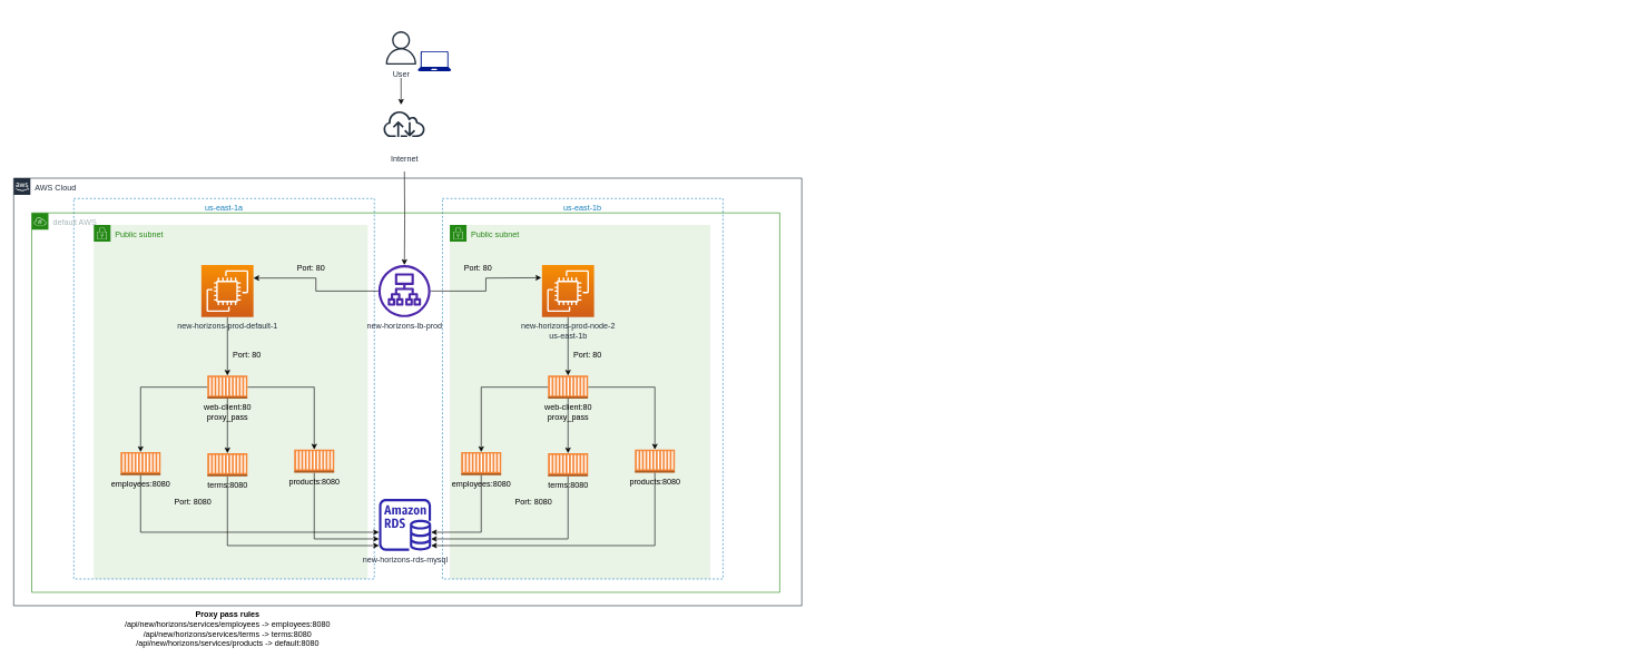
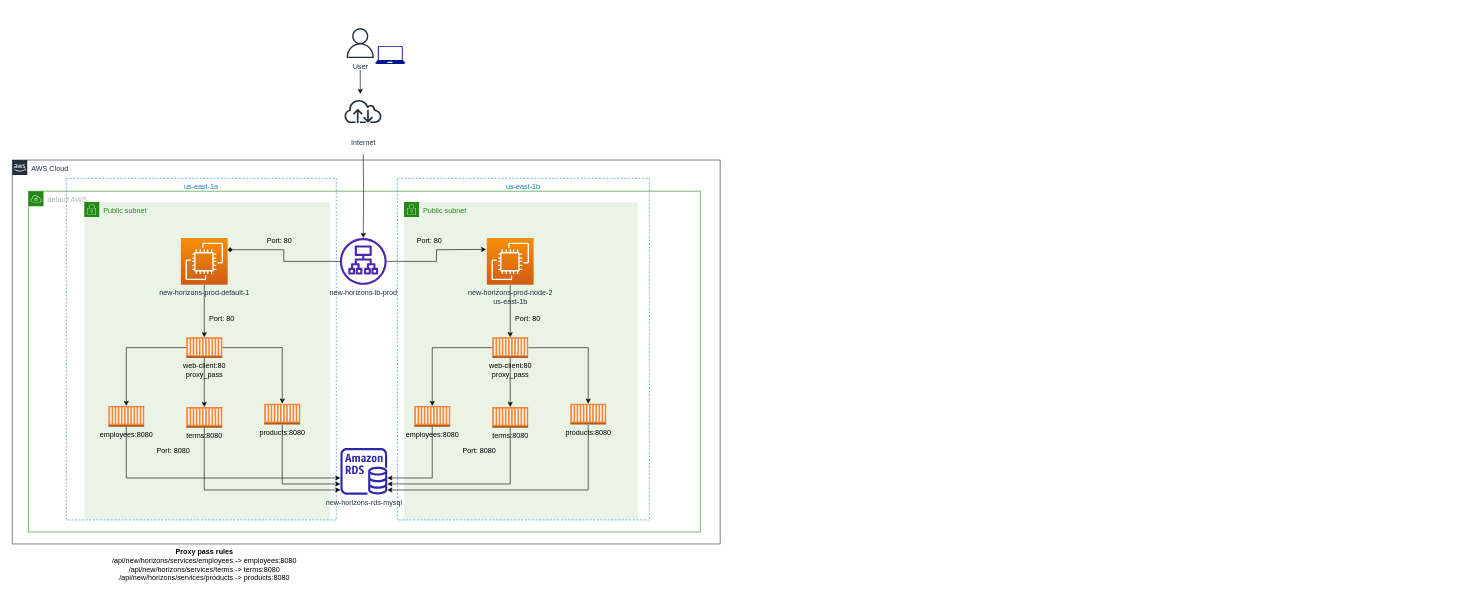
  <mxCell id="0" />
  <mxCell id="1" parent="0" />
  <mxCell id="2" value="Public subnet" style="points=[[0,0],[0.25,0],[0.5,0],[0.75,0],[1,0],[1,0.25],[1,0.5],[1,0.75],[1,1],[0.75,1],[0.5,1],[0.25,1],[0,1],[0,0.75],[0,0.5],[0,0.25]];outlineConnect=0;gradientColor=none;html=1;whiteSpace=wrap;fontSize=12;fontStyle=0;container=1;pointerEvents=0;collapsible=0;recursiveResize=0;shape=mxgraph.aws4.group;grIcon=mxgraph.aws4.group_security_group;grStroke=0;strokeColor=#248814;fillColor=#E9F3E6;verticalAlign=top;align=left;spacingLeft=30;fontColor=#248814;dashed=0;" vertex="1" parent="1"><mxGeometry x="673" y="336" width="390" height="530" as="geometry" /></mxCell>
  <mxCell id="3" value="" style="shape=image;verticalLabelPosition=bottom;labelBackgroundColor=default;verticalAlign=top;aspect=fixed;imageAspect=0;image=https://download.logo.wine/logo/Nginx/Nginx-Logo.wine.png;" vertex="1" parent="2"><mxGeometry x="225" y="204.44" width="80" height="53.38" as="geometry" /></mxCell>
  <mxCell id="4" value="us-east-1b" style="fillColor=none;strokeColor=#147EBA;dashed=1;verticalAlign=top;fontStyle=0;fontColor=#147EBA;whiteSpace=wrap;html=1;" vertex="1" parent="2"><mxGeometry x="-11" y="-39.5" width="420" height="569.5" as="geometry" /></mxCell>
  <mxCell id="5" value="Public subnet" style="points=[[0,0],[0.25,0],[0.5,0],[0.75,0],[1,0],[1,0.25],[1,0.5],[1,0.75],[1,1],[0.75,1],[0.5,1],[0.25,1],[0,1],[0,0.75],[0,0.5],[0,0.25]];outlineConnect=0;gradientColor=none;html=1;whiteSpace=wrap;fontSize=12;fontStyle=0;container=1;pointerEvents=0;collapsible=0;recursiveResize=0;shape=mxgraph.aws4.group;grIcon=mxgraph.aws4.group_security_group;grStroke=0;strokeColor=#248814;fillColor=#E9F3E6;verticalAlign=top;align=left;spacingLeft=30;fontColor=#248814;dashed=0;" vertex="1" parent="1"><mxGeometry x="140" y="336" width="410" height="530" as="geometry" /></mxCell>
  <mxCell id="6" value="" style="shape=image;verticalLabelPosition=bottom;labelBackgroundColor=default;verticalAlign=top;aspect=fixed;imageAspect=0;image=https://download.logo.wine/logo/Nginx/Nginx-Logo.wine.png;" vertex="1" parent="5"><mxGeometry x="267.81" y="204.44" width="80" height="53.38" as="geometry" /></mxCell>
  <mxCell id="7" value="us-east-1a" style="fillColor=none;strokeColor=#147EBA;dashed=1;verticalAlign=top;fontStyle=0;fontColor=#147EBA;whiteSpace=wrap;html=1;" vertex="1" parent="5"><mxGeometry x="-30" y="-39.5" width="450" height="569.5" as="geometry" /></mxCell>
  <mxCell id="8" style="edgeStyle=orthogonalEdgeStyle;rounded=0;orthogonalLoop=1;jettySize=auto;html=1;" edge="1" parent="1" target="15"><mxGeometry relative="1" as="geometry"><mxPoint x="605" y="256" as="sourcePoint" /></mxGeometry></mxCell>
  <mxCell id="9" value="Internet" style="sketch=0;outlineConnect=0;fontColor=#232F3E;gradientColor=none;strokeColor=#232F3E;fillColor=#ffffff;dashed=0;verticalLabelPosition=bottom;verticalAlign=top;align=center;html=1;fontSize=12;fontStyle=0;aspect=fixed;shape=mxgraph.aws4.resourceIcon;resIcon=mxgraph.aws4.internet;" vertex="1" parent="1"><mxGeometry x="566" y="146" width="77" height="77" as="geometry" /></mxCell>
  <mxCell id="10" value="" style="shape=image;verticalLabelPosition=bottom;labelBackgroundColor=default;verticalAlign=top;aspect=fixed;imageAspect=0;image=https://docs.aws.amazon.com/images/prescriptive-guidance/latest/load-balancer-stickiness/images/roundtrip.png;" vertex="1" parent="1"><mxGeometry x="1900" y="20.5" width="520" height="451" as="geometry" /></mxCell>
  <mxCell id="11" style="edgeStyle=orthogonalEdgeStyle;rounded=0;orthogonalLoop=1;jettySize=auto;html=1;" edge="1" parent="1" source="12" target="22"><mxGeometry relative="1" as="geometry" /></mxCell>
  <mxCell id="12" value="new-horizons-prod-default-1&lt;br&gt;" style="sketch=0;points=[[0,0,0],[0.25,0,0],[0.5,0,0],[0.75,0,0],[1,0,0],[0,1,0],[0.25,1,0],[0.5,1,0],[0.75,1,0],[1,1,0],[0,0.25,0],[0,0.5,0],[0,0.75,0],[1,0.25,0],[1,0.5,0],[1,0.75,0]];outlineConnect=0;fontColor=#232F3E;gradientColor=#F78E04;gradientDirection=north;fillColor=#D05C17;strokeColor=#ffffff;dashed=0;verticalLabelPosition=bottom;verticalAlign=top;align=center;html=1;fontSize=12;fontStyle=0;aspect=fixed;shape=mxgraph.aws4.resourceIcon;resIcon=mxgraph.aws4.ec2;" vertex="1" parent="1"><mxGeometry x="301" y="396" width="78" height="78" as="geometry" /></mxCell>
- <mxCell id="13" style="edgeStyle=orthogonalEdgeStyle;rounded=0;orthogonalLoop=1;jettySize=auto;html=1;entryX=1;entryY=0.25;entryDx=0;entryDy=0;entryPerimeter=0;" edge="1" parent="1" source="15" target="12"><mxGeometry relative="1" as="geometry" /></mxCell>
+ <mxCell id="13" style="edgeStyle=orthogonalEdgeStyle;rounded=0;orthogonalLoop=1;jettySize=auto;html=1;entryX=1;entryY=0.25;entryDx=0;entryDy=0;entryPerimeter=0;endArrow=diamond;" edge="1" parent="1" source="15" target="12"><mxGeometry relative="1" as="geometry" /></mxCell>
  <mxCell id="14" style="edgeStyle=orthogonalEdgeStyle;rounded=0;orthogonalLoop=1;jettySize=auto;html=1;" edge="1" parent="1" source="15"><mxGeometry relative="1" as="geometry"><mxPoint x="810" y="415" as="targetPoint" /></mxGeometry></mxCell>
  <mxCell id="15" value="new-horizons-lb-prod" style="sketch=0;outlineConnect=0;fontColor=#232F3E;gradientColor=none;fillColor=#4D27AA;strokeColor=none;dashed=0;verticalLabelPosition=bottom;verticalAlign=top;align=center;html=1;fontSize=12;fontStyle=0;aspect=fixed;pointerEvents=1;shape=mxgraph.aws4.application_load_balancer;" vertex="1" parent="1"><mxGeometry x="566" y="396" width="78" height="78" as="geometry" /></mxCell>
  <mxCell id="16" style="edgeStyle=orthogonalEdgeStyle;rounded=0;orthogonalLoop=1;jettySize=auto;html=1;" edge="1" parent="1"><mxGeometry relative="1" as="geometry"><mxPoint x="600" y="116" as="sourcePoint" /><mxPoint x="600.048" y="156" as="targetPoint" /><Array as="points"><mxPoint x="600" y="126" /></Array></mxGeometry></mxCell>
  <mxCell id="17" value="User" style="sketch=0;outlineConnect=0;fontColor=#232F3E;gradientColor=none;fillColor=#232F3D;strokeColor=none;dashed=0;verticalLabelPosition=bottom;verticalAlign=top;align=center;html=1;fontSize=12;fontStyle=0;aspect=fixed;pointerEvents=1;shape=mxgraph.aws4.user;" vertex="1" parent="1"><mxGeometry x="575" y="46" width="50" height="50" as="geometry" /></mxCell>
  <mxCell id="18" value="" style="sketch=0;aspect=fixed;pointerEvents=1;shadow=0;dashed=0;html=1;strokeColor=none;labelPosition=center;verticalLabelPosition=bottom;verticalAlign=top;align=center;fillColor=#00188D;shape=mxgraph.azure.laptop" vertex="1" parent="1"><mxGeometry x="625" y="76" width="50" height="30" as="geometry" /></mxCell>
  <mxCell id="19" style="edgeStyle=orthogonalEdgeStyle;rounded=0;orthogonalLoop=1;jettySize=auto;html=1;" edge="1" parent="1" source="22" target="24"><mxGeometry relative="1" as="geometry" /></mxCell>
  <mxCell id="20" style="edgeStyle=orthogonalEdgeStyle;rounded=0;orthogonalLoop=1;jettySize=auto;html=1;entryX=0.5;entryY=0;entryDx=0;entryDy=0;entryPerimeter=0;" edge="1" parent="1" source="22" target="26"><mxGeometry relative="1" as="geometry" /></mxCell>
  <mxCell id="21" style="edgeStyle=orthogonalEdgeStyle;rounded=0;orthogonalLoop=1;jettySize=auto;html=1;" edge="1" parent="1" source="22" target="28"><mxGeometry relative="1" as="geometry" /></mxCell>
  <mxCell id="22" value="web-client:80&lt;br&gt;proxy_pass" style="outlineConnect=0;dashed=0;verticalLabelPosition=bottom;verticalAlign=top;align=center;html=1;shape=mxgraph.aws3.ec2_compute_container;fillColor=#F58534;gradientColor=none;" vertex="1" parent="1"><mxGeometry x="310" y="561.5" width="60" height="34.5" as="geometry" /></mxCell>
  <mxCell id="23" style="edgeStyle=orthogonalEdgeStyle;rounded=0;orthogonalLoop=1;jettySize=auto;html=1;" edge="1" parent="1" source="24" target="40"><mxGeometry relative="1" as="geometry"><Array as="points"><mxPoint x="210" y="796" /></Array></mxGeometry></mxCell>
  <mxCell id="24" value="employees:8080" style="outlineConnect=0;dashed=0;verticalLabelPosition=bottom;verticalAlign=top;align=center;html=1;shape=mxgraph.aws3.ec2_compute_container;fillColor=#F58534;gradientColor=none;" vertex="1" parent="1"><mxGeometry x="180" y="676" width="60" height="34.5" as="geometry" /></mxCell>
  <mxCell id="25" style="edgeStyle=orthogonalEdgeStyle;rounded=0;orthogonalLoop=1;jettySize=auto;html=1;" edge="1" parent="1" source="26" target="40"><mxGeometry relative="1" as="geometry"><Array as="points"><mxPoint x="470" y="806" /></Array></mxGeometry></mxCell>
  <mxCell id="26" value="products:8080" style="outlineConnect=0;dashed=0;verticalLabelPosition=bottom;verticalAlign=top;align=center;html=1;shape=mxgraph.aws3.ec2_compute_container;fillColor=#F58534;gradientColor=none;" vertex="1" parent="1"><mxGeometry x="440" y="672.25" width="60" height="34.5" as="geometry" /></mxCell>
  <mxCell id="27" style="edgeStyle=orthogonalEdgeStyle;rounded=0;orthogonalLoop=1;jettySize=auto;html=1;" edge="1" parent="1" source="28" target="40"><mxGeometry relative="1" as="geometry"><Array as="points"><mxPoint x="340" y="816" /></Array></mxGeometry></mxCell>
  <mxCell id="28" value="terms:8080" style="outlineConnect=0;dashed=0;verticalLabelPosition=bottom;verticalAlign=top;align=center;html=1;shape=mxgraph.aws3.ec2_compute_container;fillColor=#F58534;gradientColor=none;" vertex="1" parent="1"><mxGeometry x="310" y="677.75" width="60" height="34.5" as="geometry" /></mxCell>
  <mxCell id="29" value="" style="shape=image;verticalLabelPosition=bottom;labelBackgroundColor=default;verticalAlign=top;aspect=fixed;imageAspect=0;image=https://craft-code.com/wp-content/uploads/2021/08/docker_facebook_share.png;" vertex="1" parent="1"><mxGeometry x="397.61" y="586" width="40.39" height="34.5" as="geometry" /></mxCell>
  <mxCell id="30" value="" style="shape=image;verticalLabelPosition=bottom;labelBackgroundColor=default;verticalAlign=top;aspect=fixed;imageAspect=0;image=https://craft-code.com/wp-content/uploads/2021/08/docker_facebook_share.png;" vertex="1" parent="1"><mxGeometry x="440" y="747.75" width="40.39" height="34.5" as="geometry" /></mxCell>
  <mxCell id="31" value="" style="shape=image;verticalLabelPosition=bottom;labelBackgroundColor=default;verticalAlign=top;aspect=fixed;imageAspect=0;image=https://craft-code.com/wp-content/uploads/2021/08/docker_facebook_share.png;" vertex="1" parent="1"><mxGeometry x="310" y="753.25" width="40.39" height="34.5" as="geometry" /></mxCell>
  <mxCell id="32" value="" style="shape=image;verticalLabelPosition=bottom;labelBackgroundColor=default;verticalAlign=top;aspect=fixed;imageAspect=0;image=https://craft-code.com/wp-content/uploads/2021/08/docker_facebook_share.png;" vertex="1" parent="1"><mxGeometry x="170" y="751.5" width="40.39" height="34.5" as="geometry" /></mxCell>
  <mxCell id="33" value="" style="shape=image;verticalLabelPosition=bottom;labelBackgroundColor=default;verticalAlign=top;aspect=fixed;imageAspect=0;image=https://i.blogs.es/8d2420/650_1000_java/1366_2000.png;" vertex="1" parent="1"><mxGeometry x="480.39" y="746" width="38" height="38" as="geometry" /></mxCell>
  <mxCell id="34" value="" style="shape=image;verticalLabelPosition=bottom;labelBackgroundColor=default;verticalAlign=top;aspect=fixed;imageAspect=0;image=https://i.blogs.es/8d2420/650_1000_java/1366_2000.png;" vertex="1" parent="1"><mxGeometry x="350" y="749.75" width="38" height="38" as="geometry" /></mxCell>
  <mxCell id="35" value="" style="shape=image;verticalLabelPosition=bottom;labelBackgroundColor=default;verticalAlign=top;aspect=fixed;imageAspect=0;image=https://i.blogs.es/8d2420/650_1000_java/1366_2000.png;" vertex="1" parent="1"><mxGeometry x="210.39" y="746" width="38" height="38" as="geometry" /></mxCell>
  <mxCell id="36" value="Port: 80" style="text;html=1;align=center;verticalAlign=middle;resizable=0;points=[];autosize=1;strokeColor=none;fillColor=none;" vertex="1" parent="1"><mxGeometry x="430" y="386" width="70" height="30" as="geometry" /></mxCell>
  <mxCell id="37" value="Port: 80" style="text;html=1;align=center;verticalAlign=middle;resizable=0;points=[];autosize=1;strokeColor=none;fillColor=none;" vertex="1" parent="1"><mxGeometry x="334" y="516" width="70" height="30" as="geometry" /></mxCell>
  <mxCell id="38" value="Port: 8080" style="text;html=1;align=center;verticalAlign=middle;resizable=0;points=[];autosize=1;strokeColor=none;fillColor=none;" vertex="1" parent="1"><mxGeometry x="248.39" y="736" width="80" height="30" as="geometry" /></mxCell>
- <mxCell id="39" value="&lt;b&gt;Proxy pass rules&lt;/b&gt;&lt;br&gt;/api/new/horizons/services/employees -&amp;gt; employees:8080&lt;br&gt;/api/new/horizons/services/terms -&amp;gt; terms:8080&lt;br&gt;/api/new/horizons/services/products -&amp;gt; default:8080" style="text;html=1;align=center;verticalAlign=middle;resizable=0;points=[];autosize=1;strokeColor=none;fillColor=none;" vertex="1" parent="1"><mxGeometry x="175" y="906" width="330" height="70" as="geometry" /></mxCell>
+ <mxCell id="39" value="&lt;b&gt;Proxy pass rules&lt;/b&gt;&lt;br&gt;/api/new/horizons/services/employees -&amp;gt; employees:8080&lt;br&gt;/api/new/horizons/services/terms -&amp;gt; terms:8080&lt;br&gt;/api/new/horizons/services/products -&amp;gt; products:8080" style="text;html=1;align=center;verticalAlign=middle;resizable=0;points=[];autosize=1;strokeColor=none;fillColor=none;" vertex="1" parent="1"><mxGeometry x="175" y="906" width="330" height="70" as="geometry" /></mxCell>
  <mxCell id="40" value="new-horizons-rds-mysql" style="sketch=0;outlineConnect=0;fontColor=#232F3E;gradientColor=none;fillColor=#2E27AD;strokeColor=none;dashed=0;verticalLabelPosition=bottom;verticalAlign=top;align=center;html=1;fontSize=12;fontStyle=0;aspect=fixed;pointerEvents=1;shape=mxgraph.aws4.rds_instance;" vertex="1" parent="1"><mxGeometry x="567" y="746" width="78" height="78" as="geometry" /></mxCell>
  <mxCell id="41" style="edgeStyle=orthogonalEdgeStyle;rounded=0;orthogonalLoop=1;jettySize=auto;html=1;" edge="1" source="42" target="46" parent="1"><mxGeometry relative="1" as="geometry" /></mxCell>
  <mxCell id="42" value="new-horizons-prod-node-2&lt;br&gt;us-east-1b" style="sketch=0;points=[[0,0,0],[0.25,0,0],[0.5,0,0],[0.75,0,0],[1,0,0],[0,1,0],[0.25,1,0],[0.5,1,0],[0.75,1,0],[1,1,0],[0,0.25,0],[0,0.5,0],[0,0.75,0],[1,0.25,0],[1,0.5,0],[1,0.75,0]];outlineConnect=0;fontColor=#232F3E;gradientColor=#F78E04;gradientDirection=north;fillColor=#D05C17;strokeColor=#ffffff;dashed=0;verticalLabelPosition=bottom;verticalAlign=top;align=center;html=1;fontSize=12;fontStyle=0;aspect=fixed;shape=mxgraph.aws4.resourceIcon;resIcon=mxgraph.aws4.ec2;" vertex="1" parent="1"><mxGeometry x="811" y="396" width="78" height="78" as="geometry" /></mxCell>
  <mxCell id="43" style="edgeStyle=orthogonalEdgeStyle;rounded=0;orthogonalLoop=1;jettySize=auto;html=1;" edge="1" source="46" target="48" parent="1"><mxGeometry relative="1" as="geometry" /></mxCell>
  <mxCell id="44" style="edgeStyle=orthogonalEdgeStyle;rounded=0;orthogonalLoop=1;jettySize=auto;html=1;entryX=0.5;entryY=0;entryDx=0;entryDy=0;entryPerimeter=0;" edge="1" source="46" target="50" parent="1"><mxGeometry relative="1" as="geometry" /></mxCell>
  <mxCell id="45" style="edgeStyle=orthogonalEdgeStyle;rounded=0;orthogonalLoop=1;jettySize=auto;html=1;" edge="1" source="46" target="52" parent="1"><mxGeometry relative="1" as="geometry" /></mxCell>
  <mxCell id="46" value="web-client:80&lt;br&gt;proxy_pass" style="outlineConnect=0;dashed=0;verticalLabelPosition=bottom;verticalAlign=top;align=center;html=1;shape=mxgraph.aws3.ec2_compute_container;fillColor=#F58534;gradientColor=none;" vertex="1" parent="1"><mxGeometry x="820" y="561.5" width="60" height="34.5" as="geometry" /></mxCell>
  <mxCell id="47" style="edgeStyle=orthogonalEdgeStyle;rounded=0;orthogonalLoop=1;jettySize=auto;html=1;" edge="1" parent="1" source="48" target="40"><mxGeometry relative="1" as="geometry"><Array as="points"><mxPoint x="720" y="796" /></Array></mxGeometry></mxCell>
  <mxCell id="48" value="employees:8080" style="outlineConnect=0;dashed=0;verticalLabelPosition=bottom;verticalAlign=top;align=center;html=1;shape=mxgraph.aws3.ec2_compute_container;fillColor=#F58534;gradientColor=none;" vertex="1" parent="1"><mxGeometry x="690" y="676" width="60" height="34.5" as="geometry" /></mxCell>
  <mxCell id="49" style="edgeStyle=orthogonalEdgeStyle;rounded=0;orthogonalLoop=1;jettySize=auto;html=1;" edge="1" parent="1" source="50" target="40"><mxGeometry relative="1" as="geometry"><Array as="points"><mxPoint x="980" y="816" /></Array></mxGeometry></mxCell>
  <mxCell id="50" value="products:8080" style="outlineConnect=0;dashed=0;verticalLabelPosition=bottom;verticalAlign=top;align=center;html=1;shape=mxgraph.aws3.ec2_compute_container;fillColor=#F58534;gradientColor=none;" vertex="1" parent="1"><mxGeometry x="950" y="672.25" width="60" height="34.5" as="geometry" /></mxCell>
  <mxCell id="51" style="edgeStyle=orthogonalEdgeStyle;rounded=0;orthogonalLoop=1;jettySize=auto;html=1;" edge="1" parent="1" source="52" target="40"><mxGeometry relative="1" as="geometry"><Array as="points"><mxPoint x="850" y="806" /></Array></mxGeometry></mxCell>
  <mxCell id="52" value="terms:8080" style="outlineConnect=0;dashed=0;verticalLabelPosition=bottom;verticalAlign=top;align=center;html=1;shape=mxgraph.aws3.ec2_compute_container;fillColor=#F58534;gradientColor=none;" vertex="1" parent="1"><mxGeometry x="820" y="677.75" width="60" height="34.5" as="geometry" /></mxCell>
  <mxCell id="53" value="" style="shape=image;verticalLabelPosition=bottom;labelBackgroundColor=default;verticalAlign=top;aspect=fixed;imageAspect=0;image=https://craft-code.com/wp-content/uploads/2021/08/docker_facebook_share.png;" vertex="1" parent="1"><mxGeometry x="907.61" y="586" width="40.39" height="34.5" as="geometry" /></mxCell>
  <mxCell id="54" value="" style="shape=image;verticalLabelPosition=bottom;labelBackgroundColor=default;verticalAlign=top;aspect=fixed;imageAspect=0;image=https://craft-code.com/wp-content/uploads/2021/08/docker_facebook_share.png;" vertex="1" parent="1"><mxGeometry x="950" y="747.75" width="40.39" height="34.5" as="geometry" /></mxCell>
  <mxCell id="55" value="" style="shape=image;verticalLabelPosition=bottom;labelBackgroundColor=default;verticalAlign=top;aspect=fixed;imageAspect=0;image=https://craft-code.com/wp-content/uploads/2021/08/docker_facebook_share.png;" vertex="1" parent="1"><mxGeometry x="820" y="753.25" width="40.39" height="34.5" as="geometry" /></mxCell>
  <mxCell id="56" value="" style="shape=image;verticalLabelPosition=bottom;labelBackgroundColor=default;verticalAlign=top;aspect=fixed;imageAspect=0;image=https://craft-code.com/wp-content/uploads/2021/08/docker_facebook_share.png;" vertex="1" parent="1"><mxGeometry x="680" y="751.5" width="40.39" height="34.5" as="geometry" /></mxCell>
  <mxCell id="57" value="" style="shape=image;verticalLabelPosition=bottom;labelBackgroundColor=default;verticalAlign=top;aspect=fixed;imageAspect=0;image=https://i.blogs.es/8d2420/650_1000_java/1366_2000.png;" vertex="1" parent="1"><mxGeometry x="990.39" y="746" width="38" height="38" as="geometry" /></mxCell>
  <mxCell id="58" value="" style="shape=image;verticalLabelPosition=bottom;labelBackgroundColor=default;verticalAlign=top;aspect=fixed;imageAspect=0;image=https://i.blogs.es/8d2420/650_1000_java/1366_2000.png;" vertex="1" parent="1"><mxGeometry x="860" y="749.75" width="38" height="38" as="geometry" /></mxCell>
  <mxCell id="59" value="" style="shape=image;verticalLabelPosition=bottom;labelBackgroundColor=default;verticalAlign=top;aspect=fixed;imageAspect=0;image=https://i.blogs.es/8d2420/650_1000_java/1366_2000.png;" vertex="1" parent="1"><mxGeometry x="720.39" y="746" width="38" height="38" as="geometry" /></mxCell>
  <mxCell id="60" value="Port: 80" style="text;html=1;align=center;verticalAlign=middle;resizable=0;points=[];autosize=1;strokeColor=none;fillColor=none;" vertex="1" parent="1"><mxGeometry x="680" y="386" width="70" height="30" as="geometry" /></mxCell>
  <mxCell id="61" value="Port: 80" style="text;html=1;align=center;verticalAlign=middle;resizable=0;points=[];autosize=1;strokeColor=none;fillColor=none;" vertex="1" parent="1"><mxGeometry x="844" y="516" width="70" height="30" as="geometry" /></mxCell>
  <mxCell id="62" value="Port: 8080" style="text;html=1;align=center;verticalAlign=middle;resizable=0;points=[];autosize=1;strokeColor=none;fillColor=none;" vertex="1" parent="1"><mxGeometry x="758.39" y="736" width="80" height="30" as="geometry" /></mxCell>
  <mxCell id="63" value="default AWS" style="points=[[0,0],[0.25,0],[0.5,0],[0.75,0],[1,0],[1,0.25],[1,0.5],[1,0.75],[1,1],[0.75,1],[0.5,1],[0.25,1],[0,1],[0,0.75],[0,0.5],[0,0.25]];outlineConnect=0;gradientColor=none;html=1;whiteSpace=wrap;fontSize=12;fontStyle=0;container=1;pointerEvents=0;collapsible=0;recursiveResize=0;shape=mxgraph.aws4.group;grIcon=mxgraph.aws4.group_vpc;strokeColor=#248814;fillColor=none;verticalAlign=top;align=left;spacingLeft=30;fontColor=#AAB7B8;dashed=0;" vertex="1" parent="1"><mxGeometry x="47" y="318" width="1120" height="568" as="geometry" /></mxCell>
  <mxCell id="64" value="AWS Cloud" style="points=[[0,0],[0.25,0],[0.5,0],[0.75,0],[1,0],[1,0.25],[1,0.5],[1,0.75],[1,1],[0.75,1],[0.5,1],[0.25,1],[0,1],[0,0.75],[0,0.5],[0,0.25]];outlineConnect=0;gradientColor=none;html=1;whiteSpace=wrap;fontSize=12;fontStyle=0;container=1;pointerEvents=0;collapsible=0;recursiveResize=0;shape=mxgraph.aws4.group;grIcon=mxgraph.aws4.group_aws_cloud_alt;strokeColor=#232F3E;fillColor=none;verticalAlign=top;align=left;spacingLeft=30;fontColor=#232F3E;dashed=0;" vertex="1" parent="1"><mxGeometry x="20" y="266" width="1180" height="640" as="geometry" /></mxCell>
